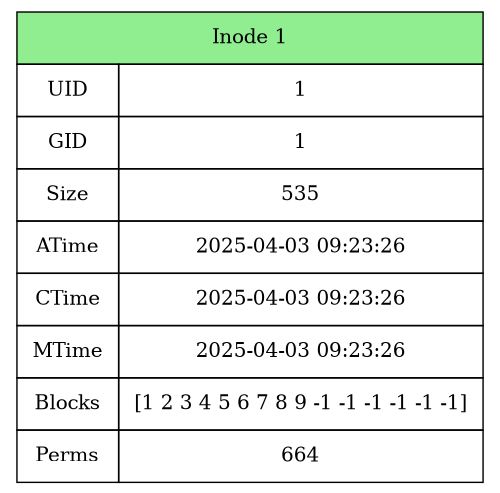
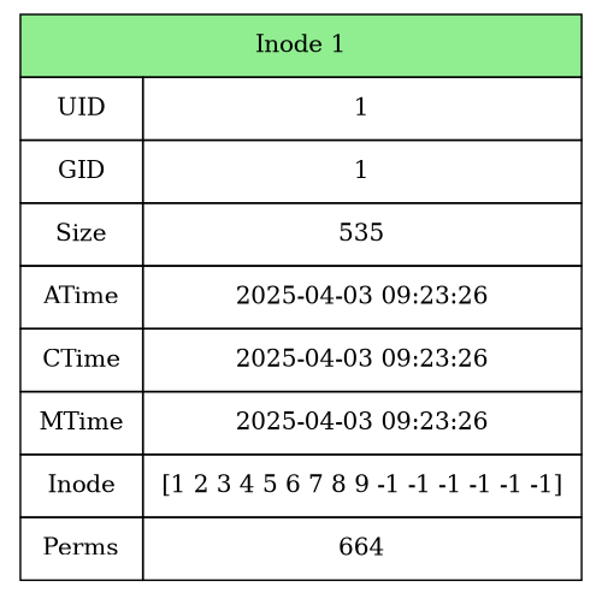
  digraph {
    fontname="Courier New"
-   n1 [label=< <table border='0' cellborder='1' cellspacing='0' cellpadding='10'> <tr><td colspan='2' bgcolor='lightgreen'>Inode 1</td></tr> <tr><td>UID</td><td>1</td></tr> <tr><td>GID</td><td>1</td></tr> <tr><td>Size</td><td>535</td></tr> <tr><td>ATime</td><td>2025-04-03 09:23:26</td></tr> <tr><td>CTime</td><td>2025-04-03 09:23:26</td></tr> <tr><td>MTime</td><td>2025-04-03 09:23:26</td></tr> <tr><td>Blocks</td><td>[1 2 3 4 5 6 7 8 9 -1 -1 -1 -1 -1 -1]</td></tr> <tr><td>Perms</td><td>664</td></tr> </table>  > shape=none]
+   n1 [label=< <table border='0' cellborder='1' cellspacing='0' cellpadding='10'> <tr><td colspan='2' bgcolor='lightgreen'>Inode 1</td></tr> <tr><td>UID</td><td>1</td></tr> <tr><td>GID</td><td>1</td></tr> <tr><td>Size</td><td>535</td></tr> <tr><td>ATime</td><td>2025-04-03 09:23:26</td></tr> <tr><td>CTime</td><td>2025-04-03 09:23:26</td></tr> <tr><td>MTime</td><td>2025-04-03 09:23:26</td></tr> <tr><td>Inode</td><td>[1 2 3 4 5 6 7 8 9 -1 -1 -1 -1 -1 -1]</td></tr> <tr><td>Perms</td><td>664</td></tr> </table>  > shape=none]
  }
